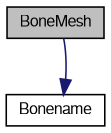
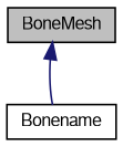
  digraph {
    node [color=black fontname=FreeSans fontsize=10 shape=record]
    n1 [fillcolor=grey75 fontcolor=black height=0.2 label=BoneMesh style=filled width=0.4]
    n2 [height=0.2 label=Bonename width=0.4]
-   n2 -> n1 [color=midnightblue dir=back fontname=FreeSans fontsize=10 labelfontname=FreeSans labelfontsize=10 style=solid]
+   n1 -> n2 [color=midnightblue dir=back fontname=FreeSans fontsize=10 labelfontname=FreeSans labelfontsize=10 style=solid]
  }
